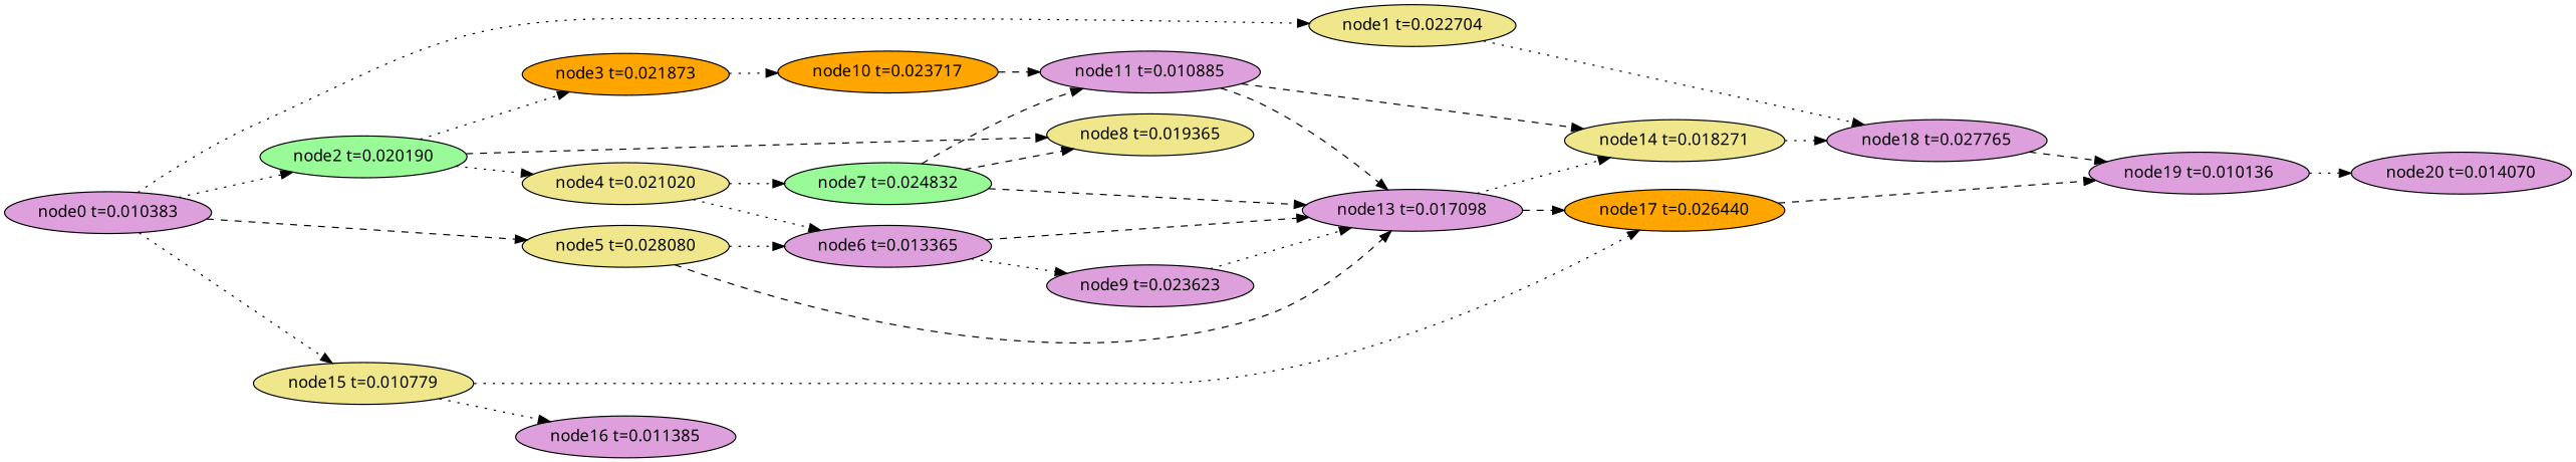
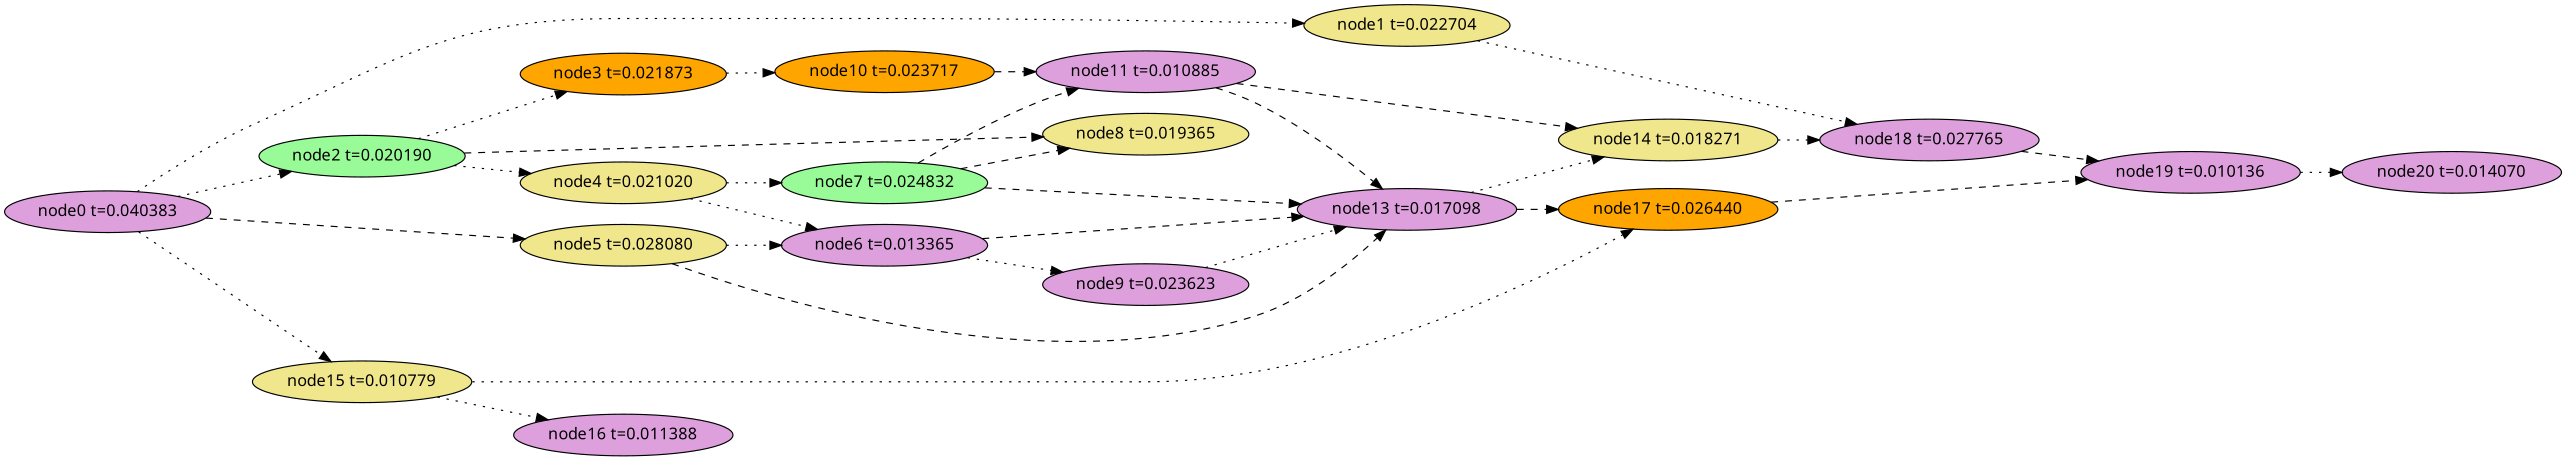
  digraph {
    fontname="Noto Sans"
    rankdir=LR
    node [fillcolor=plum fontname="Noto Sans" style=filled]
    edge [fontname="Noto Sans" style=dotted]
    n1 [label="node20 t=0.014070"]
    n2 [label="node19 t=0.010136"]
    n3 [label="node18 t=0.027765"]
    n4 [fillcolor=orange label="node17 t=0.026440"]
-   n5 [label="node16 t=0.011385"]
+   n5 [label="node16 t=0.011388"]
    n6 [fillcolor=khaki label="node15 t=0.010779"]
    n7 [fillcolor=khaki label="node14 t=0.018271"]
    n8 [label="node13 t=0.017098"]
    n9 [label="node11 t=0.010885"]
    n10 [fillcolor=orange label="node10 t=0.023717"]
    n11 [label="node9 t=0.023623"]
    n12 [fillcolor=khaki label="node8 t=0.019365"]
    n13 [fillcolor=palegreen label="node7 t=0.024832"]
    n14 [label="node6 t=0.013365"]
    n15 [fillcolor=khaki label="node5 t=0.028080"]
    n16 [fillcolor=khaki label="node4 t=0.021020"]
    n17 [fillcolor=orange label="node3 t=0.021873"]
    n18 [fillcolor=palegreen label="node2 t=0.020190"]
    n19 [fillcolor=khaki label="node1 t=0.022704"]
-   n20 [label="node0 t=0.010383"]
+   n20 [label="node0 t=0.040383"]
    n2 -> n1
    n3 -> n2 [style=dashed]
    n4 -> n2 [style=dashed]
    n6 -> n4
    n6 -> n5
    n7 -> n3
    n8 -> n4 [style=dashed]
    n8 -> n7
    n9 -> n7 [style=dashed]
    n9 -> n8 [style=dashed]
    n10 -> n9 [style=dashed]
    n11 -> n8
    n13 -> n8 [style=dashed]
    n13 -> n9 [style=dashed]
    n13 -> n12 [style=dashed]
    n14 -> n8 [style=dashed]
    n14 -> n11
    n15 -> n8 [style=dashed]
    n15 -> n14
    n16 -> n13
    n16 -> n14
    n17 -> n10
    n18 -> n12 [style=dashed]
    n18 -> n16
    n18 -> n17
    n19 -> n3
    n20 -> n6
    n20 -> n15 [style=dashed]
    n20 -> n18
    n20 -> n19
  }
